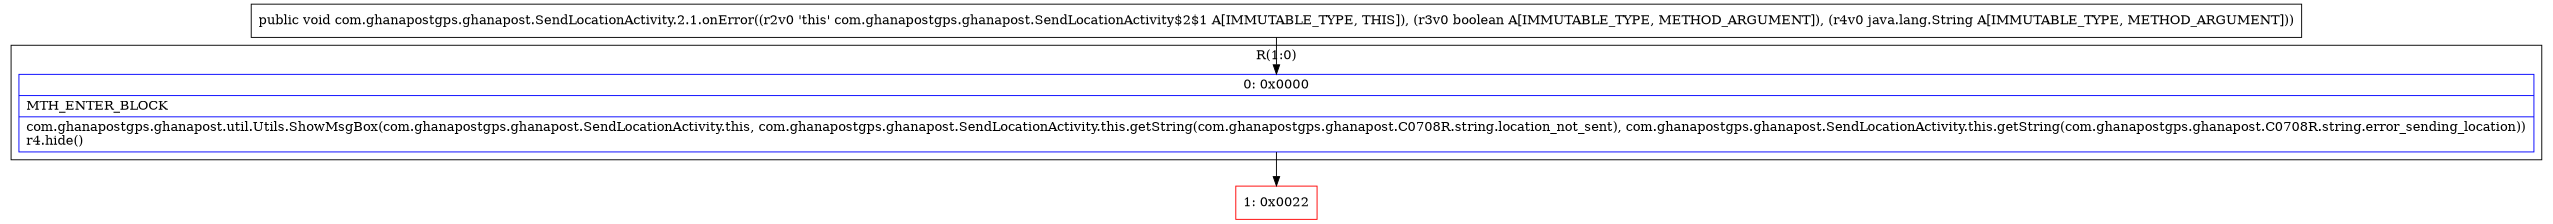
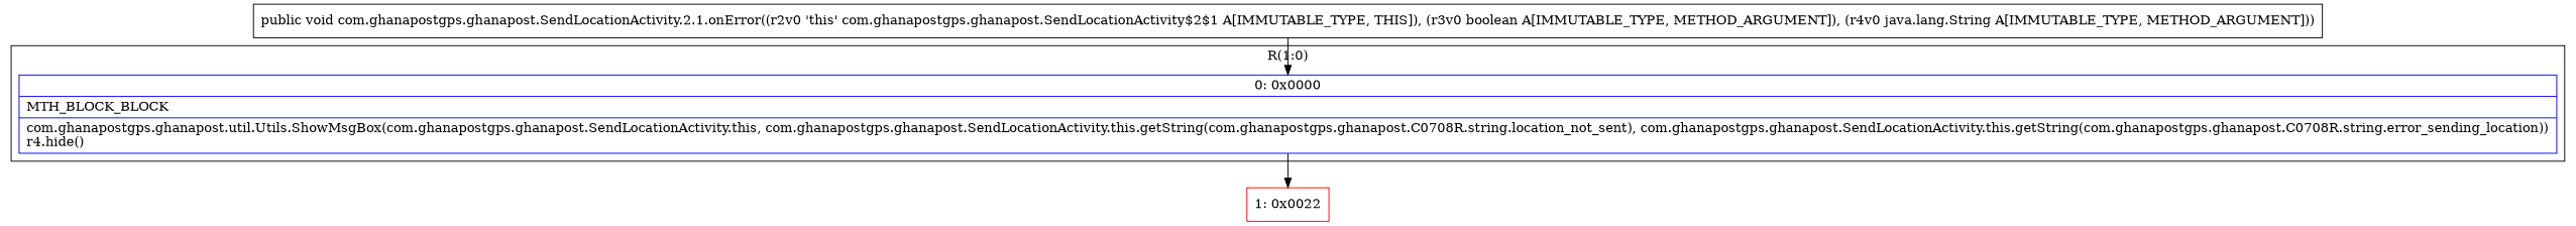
  digraph {
    node [shape=record]
-   n1 [color=blue label="{0\:\ 0x0000|MTH_ENTER_BLOCK\l|com.ghanapostgps.ghanapost.util.Utils.ShowMsgBox(com.ghanapostgps.ghanapost.SendLocationActivity.this, com.ghanapostgps.ghanapost.SendLocationActivity.this.getString(com.ghanapostgps.ghanapost.C0708R.string.location_not_sent), com.ghanapostgps.ghanapost.SendLocationActivity.this.getString(com.ghanapostgps.ghanapost.C0708R.string.error_sending_location))\lr4.hide()\l}"]
+   n1 [color=blue label="{0\:\ 0x0000|MTH_BLOCK_BLOCK\l|com.ghanapostgps.ghanapost.util.Utils.ShowMsgBox(com.ghanapostgps.ghanapost.SendLocationActivity.this, com.ghanapostgps.ghanapost.SendLocationActivity.this.getString(com.ghanapostgps.ghanapost.C0708R.string.location_not_sent), com.ghanapostgps.ghanapost.SendLocationActivity.this.getString(com.ghanapostgps.ghanapost.C0708R.string.error_sending_location))\lr4.hide()\l}"]
    n2 [color=red label="{1\:\ 0x0022}"]
    n3 [label="{public void com.ghanapostgps.ghanapost.SendLocationActivity.2.1.onError((r2v0 'this' com.ghanapostgps.ghanapost.SendLocationActivity$2$1 A[IMMUTABLE_TYPE, THIS]), (r3v0 boolean A[IMMUTABLE_TYPE, METHOD_ARGUMENT]), (r4v0 java.lang.String A[IMMUTABLE_TYPE, METHOD_ARGUMENT])) }"]
    subgraph cluster_1 {
      label="R(1:0)"
      n1
    }
    n1 -> n2
    n3 -> n1
  }
